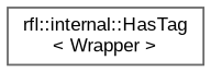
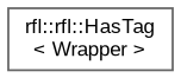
  digraph {
    rankdir=LR
    fontname="Liberation Sans"
-   n1 [color=gray40 fillcolor=white fontname="Liberation Sans" fontsize=10 height=0.2 label="rfl::internal::HasTag\l\< Wrapper \>" shape=box style=filled width=0.4]
+   n1 [color=gray40 fillcolor=white fontname="Liberation Sans" fontsize=10 height=0.2 label="rfl::rfl::HasTag\l\< Wrapper \>" shape=box style=filled width=0.4]
  }
